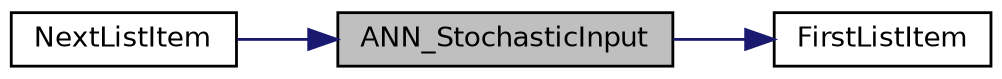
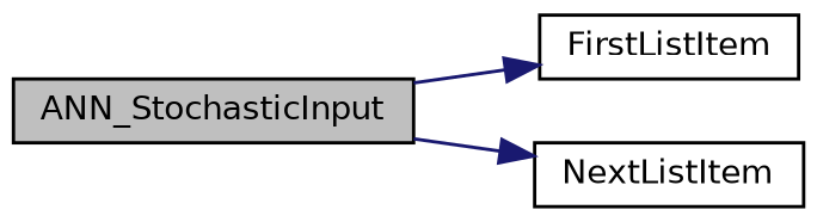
  digraph {
    rankdir=LR
    node [color=black fillcolor=white fontname=Helvetica fontsize=10 shape=record style=filled]
    edge [color=midnightblue fontname=Helvetica fontsize=10 labelfontname=Helvetica labelfontsize=10 style=solid]
    n1 [fillcolor=grey75 fontcolor=black height=0.2 label=ANN_StochasticInput width=0.4]
    n2 [height=0.2 label=FirstListItem width=0.4]
    n3 [height=0.2 label=NextListItem width=0.4]
    n1 -> n2
-   n3 -> n1
+   n1 -> n3
  }
